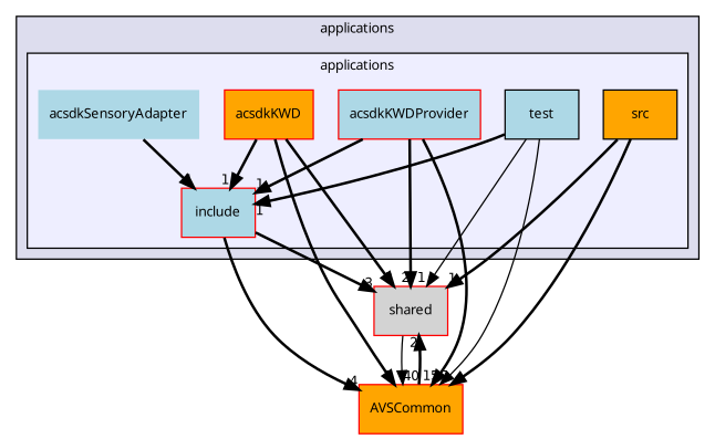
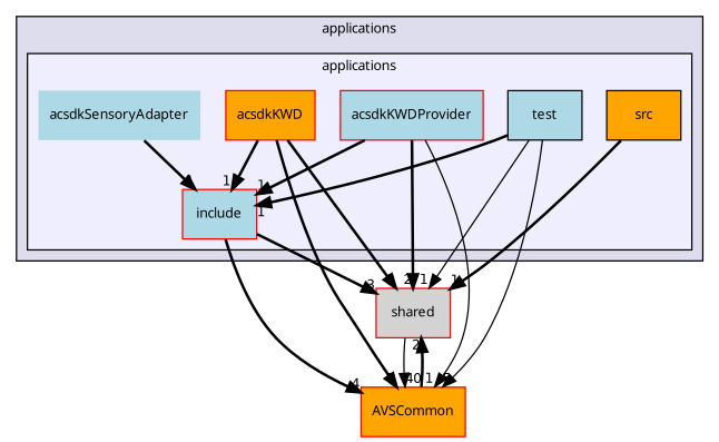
  digraph {
    compound=true
    fontname="Noto Sans"
    node [fillcolor=lightblue fontname="Noto Sans" fontsize=10 shape=box style=filled color=red]
    edge [fontname="Noto Sans" headlabel=1 labeldistance=1.5 labelfontname=Helvetica labelfontsize=10 style=bold]
    n1 [label=acsdkSensoryAdapter shape=plaintext color=""]
    n2 [fillcolor=orange label=acsdkKWD]
    n3 [label=acsdkKWDProvider]
    n4 [label=include]
    n5 [color=black fillcolor=orange label=src]
    n6 [color=black label=test]
    n7 [fillcolor=lightgrey label=shared]
    n8 [fillcolor=orange label=AVSCommon]
    subgraph cluster_1 {
      bgcolor="#ddddee"
      fontsize=10
      label=applications
      pencolor=black
      subgraph cluster_2 {
        bgcolor="#eeeeff"
        fontsize=10
        label=applications
        pencolor=black
        n1
        n2
        n3
        n4
        n5
        n6
      }
    }
    n1 -> n4
    n2 -> n4
    n2 -> n7 [headlabel=3]
    n2 -> n8
    n3 -> n4
    n3 -> n7 [headlabel=2]
-   n3 -> n8
+   n3 -> n8 [style=solid]
    n4 -> n7 [headlabel=3]
    n4 -> n8 [headlabel=4]
    n5 -> n7
-   n5 -> n8
    n6 -> n4
    n6 -> n7 [style=solid]
    n6 -> n8 [headlabel=5 style=solid]
    n7 -> n8 [headlabel=40 style=solid]
    n8 -> n7 [headlabel=2]
  }
